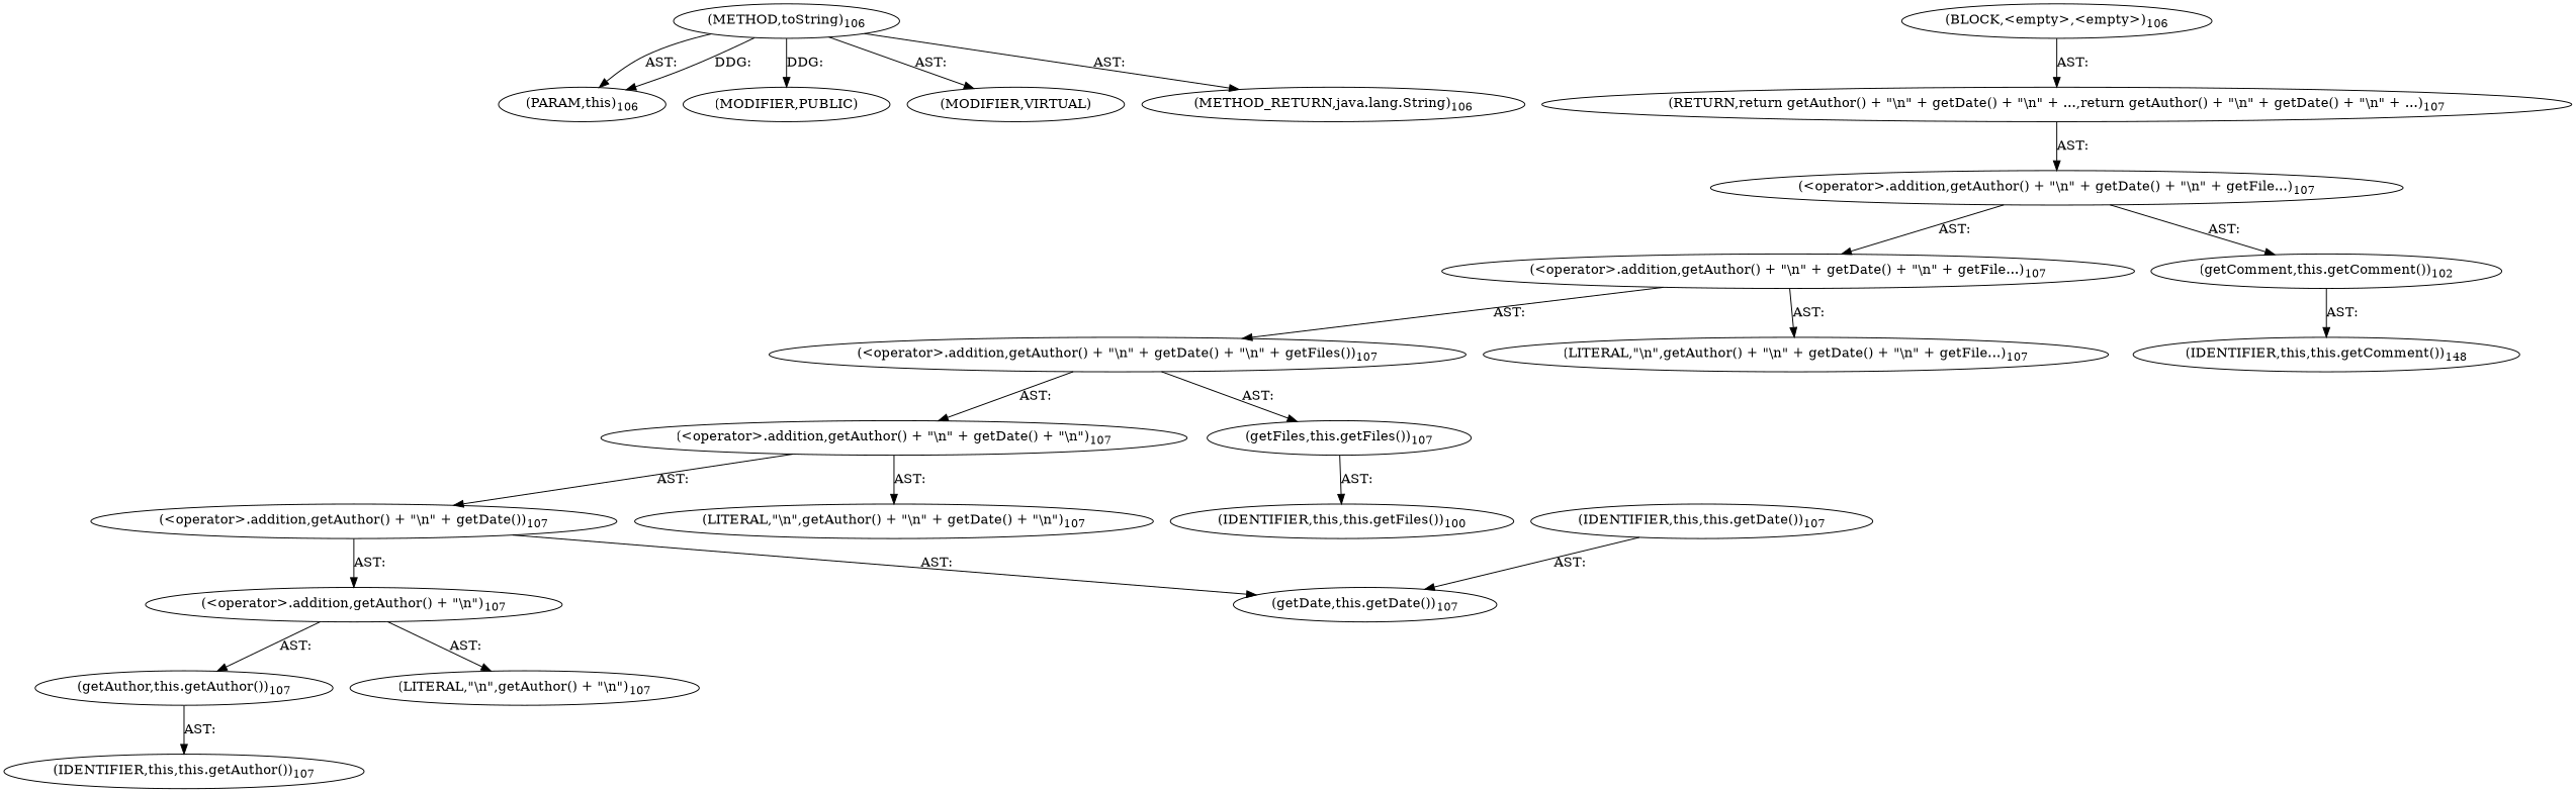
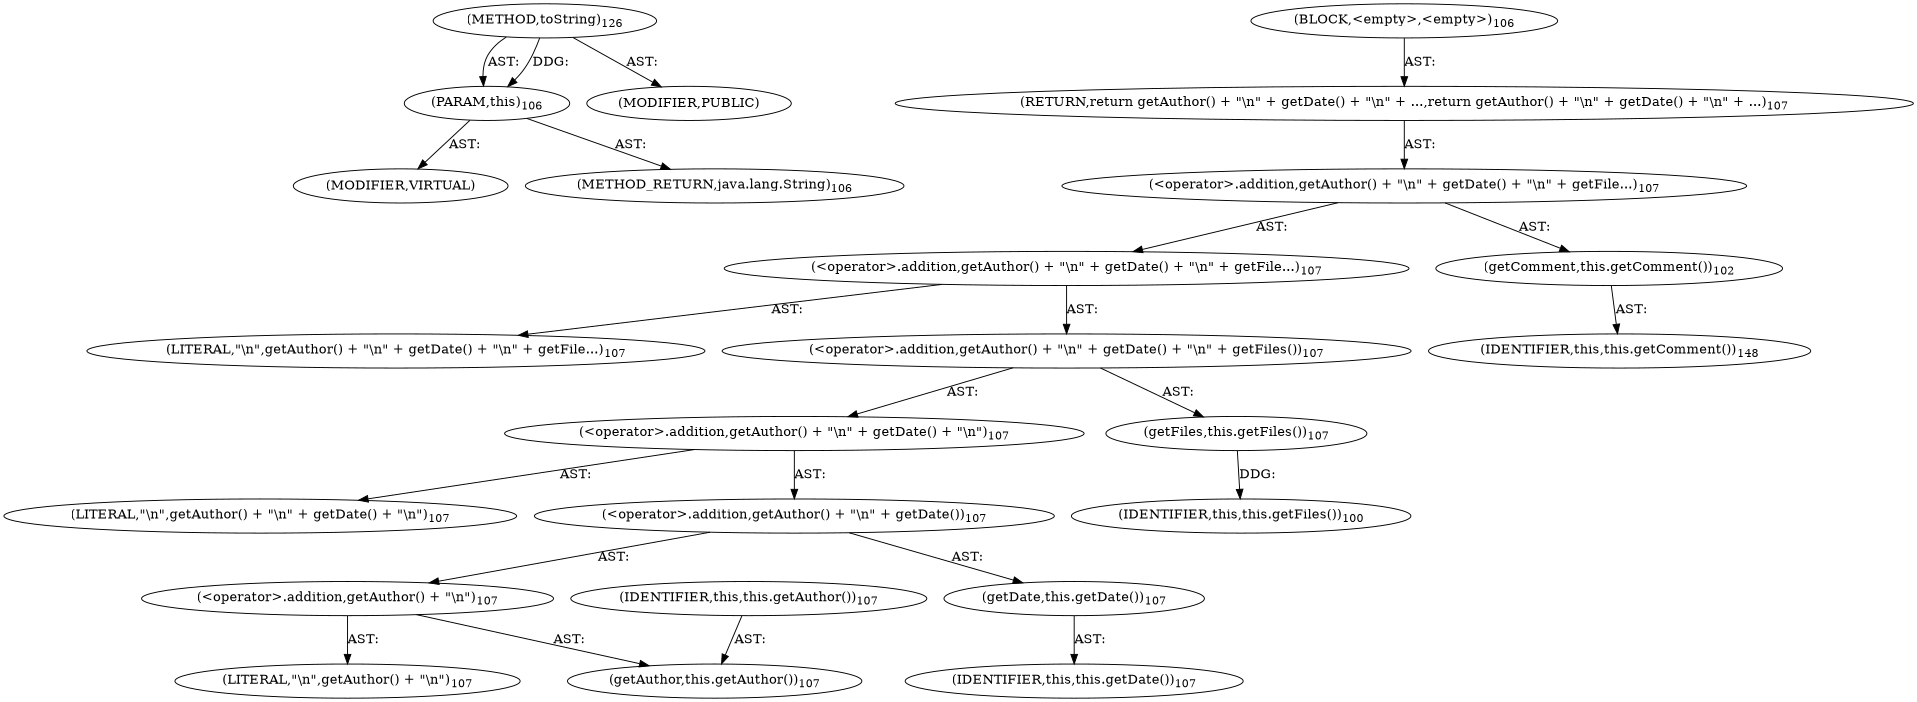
  digraph {
-   n1 [label=<(METHOD,toString)<SUB>106</SUB>>]
+   n1 [label=<(METHOD,toString)<SUB>126</SUB>>]
    n2 [label=<(PARAM,this)<SUB>106</SUB>>]
    n3 [label=<(MODIFIER,PUBLIC)>]
    n4 [label=<(MODIFIER,VIRTUAL)>]
    n5 [label=<(METHOD_RETURN,java.lang.String)<SUB>106</SUB>>]
    n6 [label=<(BLOCK,&lt;empty&gt;,&lt;empty&gt;)<SUB>106</SUB>>]
    n7 [label=<(RETURN,return getAuthor() + &quot;\n&quot; + getDate() + &quot;\n&quot; + ...,return getAuthor() + &quot;\n&quot; + getDate() + &quot;\n&quot; + ...)<SUB>107</SUB>>]
    n8 [label=<(&lt;operator&gt;.addition,getAuthor() + &quot;\n&quot; + getDate() + &quot;\n&quot; + getFile...)<SUB>107</SUB>>]
    n9 [label=<(&lt;operator&gt;.addition,getAuthor() + &quot;\n&quot; + getDate() + &quot;\n&quot; + getFile...)<SUB>107</SUB>>]
    n10 [label=<(getComment,this.getComment())<SUB>102</SUB>>]
    n11 [label=<(&lt;operator&gt;.addition,getAuthor() + &quot;\n&quot; + getDate() + &quot;\n&quot; + getFiles())<SUB>107</SUB>>]
    n12 [label=<(LITERAL,&quot;\n&quot;,getAuthor() + &quot;\n&quot; + getDate() + &quot;\n&quot; + getFile...)<SUB>107</SUB>>]
    n13 [label=<(IDENTIFIER,this,this.getComment())<SUB>148</SUB>>]
    n14 [label=<(&lt;operator&gt;.addition,getAuthor() + &quot;\n&quot; + getDate() + &quot;\n&quot;)<SUB>107</SUB>>]
    n15 [label=<(getFiles,this.getFiles())<SUB>107</SUB>>]
    n16 [label=<(&lt;operator&gt;.addition,getAuthor() + &quot;\n&quot; + getDate())<SUB>107</SUB>>]
    n17 [label=<(LITERAL,&quot;\n&quot;,getAuthor() + &quot;\n&quot; + getDate() + &quot;\n&quot;)<SUB>107</SUB>>]
    n18 [label=<(IDENTIFIER,this,this.getFiles())<SUB>100</SUB>>]
    n19 [label=<(&lt;operator&gt;.addition,getAuthor() + &quot;\n&quot;)<SUB>107</SUB>>]
    n20 [label=<(getDate,this.getDate())<SUB>107</SUB>>]
    n21 [label=<(getAuthor,this.getAuthor())<SUB>107</SUB>>]
    n22 [label=<(LITERAL,&quot;\n&quot;,getAuthor() + &quot;\n&quot;)<SUB>107</SUB>>]
    n23 [label=<(IDENTIFIER,this,this.getDate())<SUB>107</SUB>>]
    n24 [label=<(IDENTIFIER,this,this.getAuthor())<SUB>107</SUB>>]
    n1 -> n2 [label="AST: "]
    n1 -> n2 [label="DDG: "]
-   n1 -> n3 [label="DDG: "]
-   n1 -> n4 [label="AST: "]
-   n1 -> n5 [label="AST: "]
+   n1 -> n3 [label="AST: "]
+   n2 -> n4 [label="AST: "]
+   n2 -> n5 [label="AST: "]
    n6 -> n7 [label="AST: "]
    n7 -> n8 [label="AST: "]
    n8 -> n9 [label="AST: "]
    n8 -> n10 [label="AST: "]
    n9 -> n11 [label="AST: "]
    n9 -> n12 [label="AST: "]
    n10 -> n13 [label="AST: "]
    n11 -> n14 [label="AST: "]
    n11 -> n15 [label="AST: "]
    n14 -> n16 [label="AST: "]
    n14 -> n17 [label="AST: "]
-   n15 -> n18 [label="AST: "]
+   n15 -> n18 [label="DDG: "]
    n16 -> n19 [label="AST: "]
    n16 -> n20 [label="AST: "]
    n19 -> n21 [label="AST: "]
    n19 -> n22 [label="AST: "]
-   n23 -> n20 [label="AST: "]
-   n21 -> n24 [label="AST: "]
+   n20 -> n23 [label="AST: "]
+   n24 -> n21 [label="AST: "]
  }
